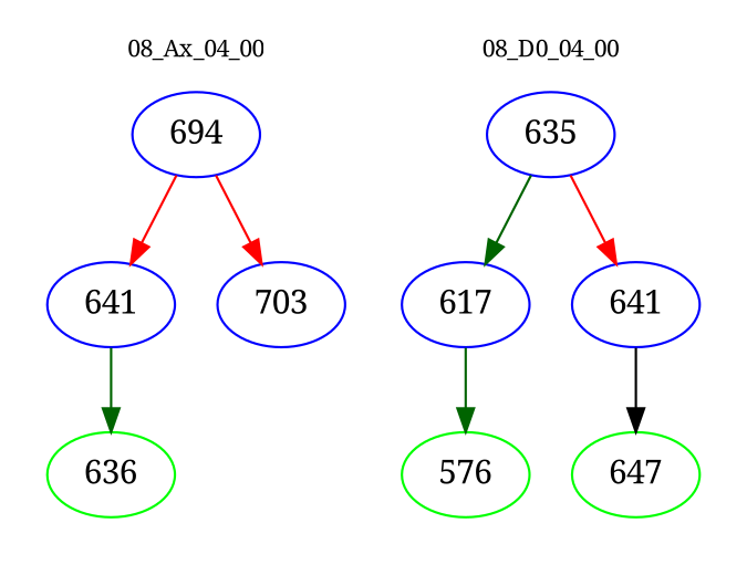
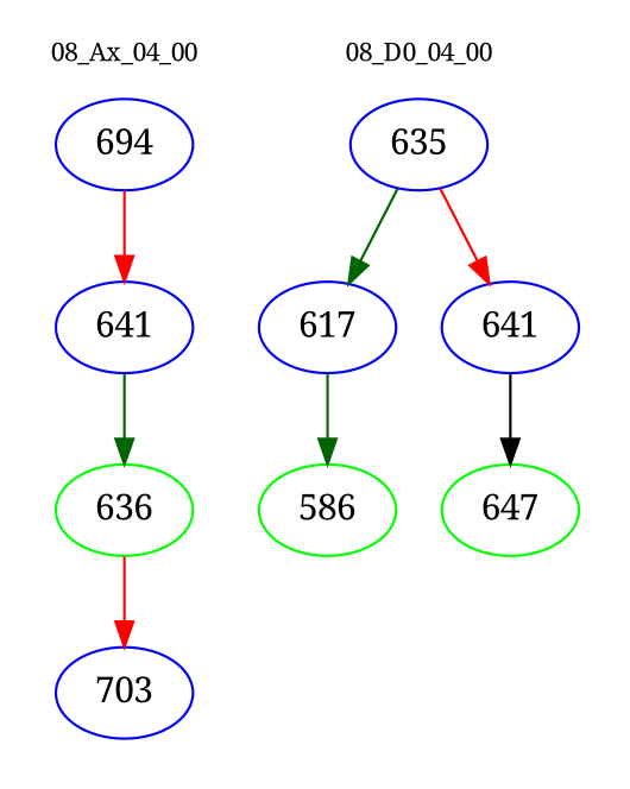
  digraph {
    fontname="Noto Serif"
    node [color=blue fontname="Noto Serif"]
    edge [color=red fontname="Noto Serif"]
    n1 [label=694]
    n2 [label=641]
    n3 [label=703]
    n4 [color=green label=636]
    n5 [label=635]
    n6 [label=617]
    n7 [label=641]
-   n8 [color=green label=576]
+   n8 [color=green label=586]
    n9 [color=green label=647]
    subgraph cluster_1 {
      color=white
      fontsize=10
      label="08_Ax_04_00"
      n1
      n2
      n3
      n4
    }
    subgraph cluster_2 {
      color=white
      fontsize=10
      label="08_D0_04_00"
      n5
      n6
      n7
      n8
      n9
    }
    n1 -> n2
-   n1 -> n3
+   n4 -> n3
    n2 -> n4 [color=darkgreen]
    n5 -> n6 [color=darkgreen]
    n5 -> n7
    n6 -> n8 [color=darkgreen]
    n7 -> n9 [color=black]
  }
